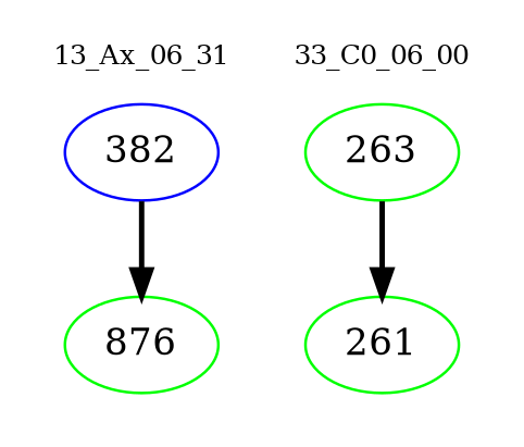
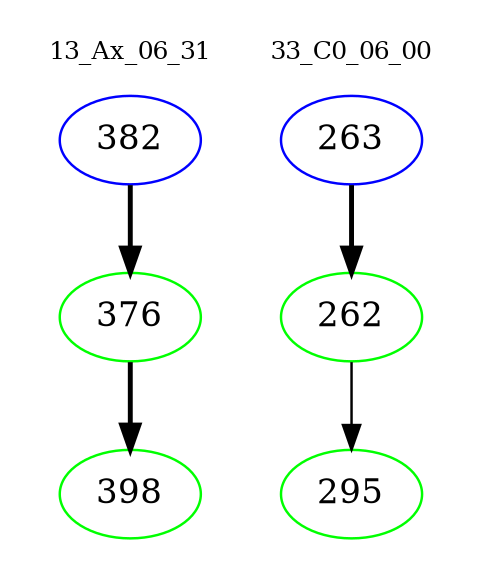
  digraph {
    node [color=green]
    edge [color=black style=bold]
    n1 [color=blue label=382]
-   n2 [label=876]
-   n4 [label=263]
-   n5 [label=261]
+   n2 [label=376]
+   n3 [label=398]
+   n4 [color=blue label=263]
+   n5 [label=262]
+   n6 [label=295]
    subgraph cluster_1 {
      color=white
      fontsize=10
      label="13_Ax_06_31"
      n1
      n2
+     n3
    }
    subgraph cluster_2 {
      color=white
      fontsize=10
      label="33_C0_06_00"
      n4
      n5
+     n6
    }
    n1 -> n2
+   n2 -> n3
    n4 -> n5
+   n5 -> n6 [style=solid]
  }
